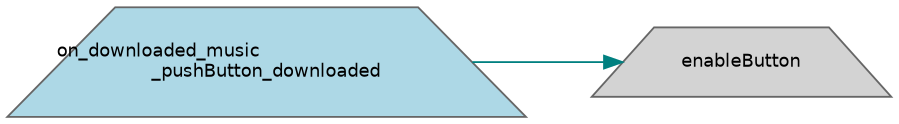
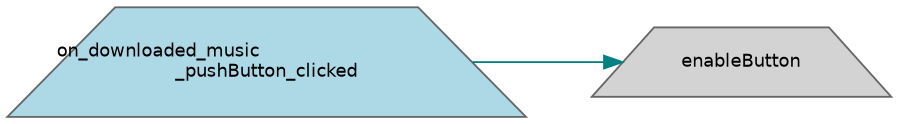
  digraph {
    rankdir=LR
    node [fontname=Helvetica fontsize=10 shape=trapezium style=filled]
-   n1 [color=gray40 fillcolor=lightblue fontcolor=black height=0.2 label="on_downloaded_music\l_pushButton_downloaded" width=0.4]
+   n1 [color=gray40 fillcolor=lightblue fontcolor=black height=0.2 label="on_downloaded_music\l_pushButton_clicked" width=0.4]
    n2 [color=grey40 fillcolor=lightgrey height=0.2 label=enableButton width=0.4]
    n1 -> n2 [color=teal fontname=Helvetica fontsize=10 labelfontname=Helvetica labelfontsize=10 style=solid arrowhead=normal]
  }
